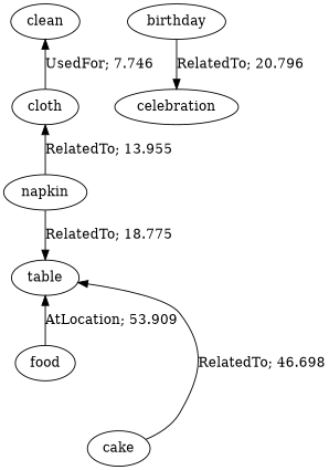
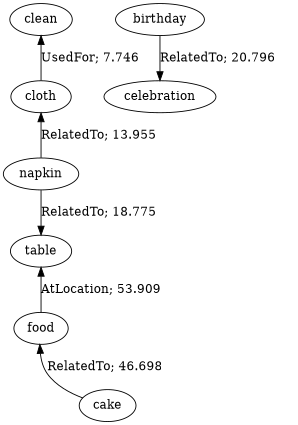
  digraph {
    edge [dir=back]
    n1 [label=clean]
    n2 [label=cloth]
    n3 [label=napkin]
    n4 [label=table]
    n5 [label=food]
    n6 [label=cake]
    n7 [label=birthday]
    n8 [label=celebration]
    n1 -> n2 [label="UsedFor; 7.746" weight=7.746]
    n2 -> n3 [label="RelatedTo; 13.955" weight=13.955]
    n3 -> n4 [dir=forward label="RelatedTo; 18.775" weight=18.775]
    n4 -> n5 [label="AtLocation; 53.909" weight=53.909]
-   n4 -> n6 [label="RelatedTo; 46.698" weight=46.698]
+   n5 -> n6 [label="RelatedTo; 46.698" weight=46.698]
    n7 -> n8 [dir=forward label="RelatedTo; 20.796" weight=20.796]
  }
